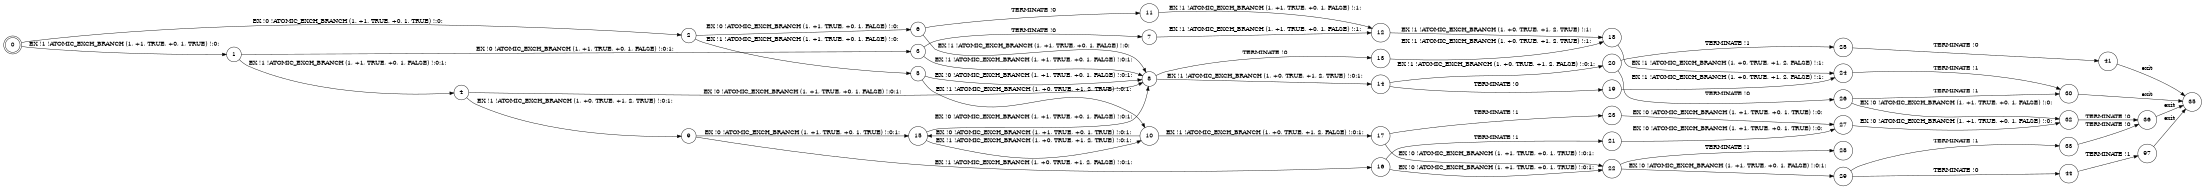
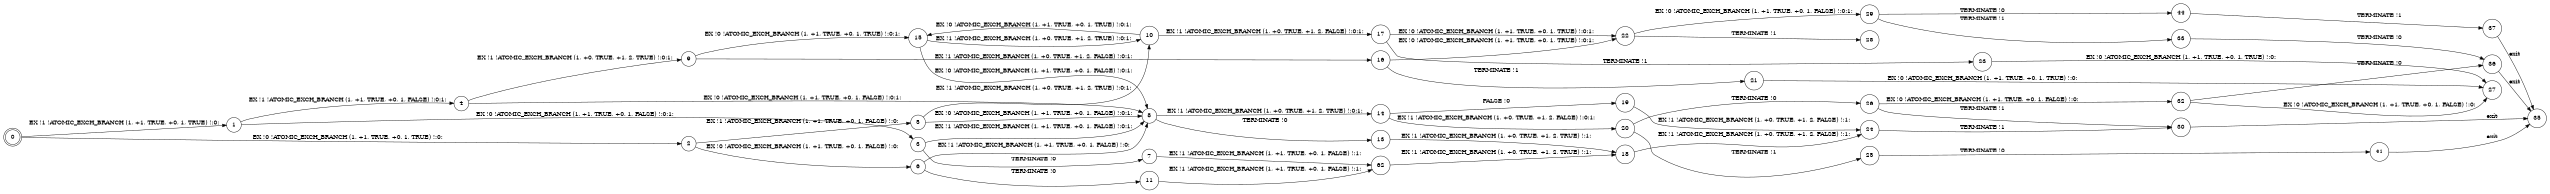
  digraph {
    rankdir=LR
    node [shape=circle]
    0 [peripheries=2]
    1
    2
    3
    4
    5
    6
    7
    8
    9
    10
    11
-   12
+   12 [label=62]
    13
    14
    15
    16
    17
    18
    19
    20
    21
    22
    23
    24
    25
    26
    27
    28
    29
    30
    n32 [label=41]
    32
    33
    n35 [label=44]
    35
    36
-   37 [label=97]
+   37
    0 -> 1 [label="EX !1 !ATOMIC_EXCH_BRANCH (1, +1, TRUE, +0, 1, TRUE) !:0:"]
    0 -> 2 [label="EX !0 !ATOMIC_EXCH_BRANCH (1, +1, TRUE, +0, 1, TRUE) !:0:"]
    1 -> 3 [label="EX !0 !ATOMIC_EXCH_BRANCH (1, +1, TRUE, +0, 1, FALSE) !:0:1:"]
    1 -> 4 [label="EX !1 !ATOMIC_EXCH_BRANCH (1, +1, TRUE, +0, 1, FALSE) !:0:1:"]
    2 -> 5 [label="EX !1 !ATOMIC_EXCH_BRANCH (1, +1, TRUE, +0, 1, FALSE) !:0:"]
    2 -> 6 [label="EX !0 !ATOMIC_EXCH_BRANCH (1, +1, TRUE, +0, 1, FALSE) !:0:"]
    3 -> 7 [label="TERMINATE !0"]
    3 -> 8 [label="EX !1 !ATOMIC_EXCH_BRANCH (1, +1, TRUE, +0, 1, FALSE) !:0:1:"]
    4 -> 8 [label="EX !0 !ATOMIC_EXCH_BRANCH (1, +1, TRUE, +0, 1, FALSE) !:0:1:"]
    4 -> 9 [label="EX !1 !ATOMIC_EXCH_BRANCH (1, +0, TRUE, +1, 2, TRUE) !:0:1:"]
    5 -> 8 [label="EX !0 !ATOMIC_EXCH_BRANCH (1, +1, TRUE, +0, 1, FALSE) !:0:1:"]
    5 -> 10 [label="EX !1 !ATOMIC_EXCH_BRANCH (1, +0, TRUE, +1, 2, TRUE) !:0:1:"]
    6 -> 8 [label="EX !1 !ATOMIC_EXCH_BRANCH (1, +1, TRUE, +0, 1, FALSE) !:0:"]
    6 -> 11 [label="TERMINATE !0"]
    7 -> 12 [label="EX !1 !ATOMIC_EXCH_BRANCH (1, +1, TRUE, +0, 1, FALSE) !:1:"]
    8 -> 13 [label="TERMINATE !0"]
    8 -> 14 [label="EX !1 !ATOMIC_EXCH_BRANCH (1, +0, TRUE, +1, 2, TRUE) !:0:1:"]
    9 -> 15 [label="EX !0 !ATOMIC_EXCH_BRANCH (1, +1, TRUE, +0, 1, TRUE) !:0:1:"]
    9 -> 16 [label="EX !1 !ATOMIC_EXCH_BRANCH (1, +0, TRUE, +1, 2, FALSE) !:0:1:"]
    10 -> 15 [label="EX !0 !ATOMIC_EXCH_BRANCH (1, +1, TRUE, +0, 1, TRUE) !:0:1:"]
    10 -> 17 [label="EX !1 !ATOMIC_EXCH_BRANCH (1, +0, TRUE, +1, 2, FALSE) !:0:1:"]
    11 -> 12 [label="EX !1 !ATOMIC_EXCH_BRANCH (1, +1, TRUE, +0, 1, FALSE) !:1:"]
    12 -> 18 [label="EX !1 !ATOMIC_EXCH_BRANCH (1, +0, TRUE, +1, 2, TRUE) !:1:"]
    13 -> 18 [label="EX !1 !ATOMIC_EXCH_BRANCH (1, +0, TRUE, +1, 2, TRUE) !:1:"]
-   14 -> 19 [label="TERMINATE !0"]
+   14 -> 19 [label="FALSE !0"]
    14 -> 20 [label="EX !1 !ATOMIC_EXCH_BRANCH (1, +0, TRUE, +1, 2, FALSE) !:0:1:"]
    15 -> 8 [label="EX !0 !ATOMIC_EXCH_BRANCH (1, +1, TRUE, +0, 1, FALSE) !:0:1:"]
    15 -> 10 [label="EX !1 !ATOMIC_EXCH_BRANCH (1, +0, TRUE, +1, 2, TRUE) !:0:1:"]
    16 -> 21 [label="TERMINATE !1"]
    16 -> 22 [label="EX !0 !ATOMIC_EXCH_BRANCH (1, +1, TRUE, +0, 1, TRUE) !:0:1:"]
    17 -> 22 [label="EX !0 !ATOMIC_EXCH_BRANCH (1, +1, TRUE, +0, 1, TRUE) !:0:1:"]
    17 -> 23 [label="TERMINATE !1"]
    18 -> 24 [label="EX !1 !ATOMIC_EXCH_BRANCH (1, +0, TRUE, +1, 2, FALSE) !:1:"]
    19 -> 24 [label="EX !1 !ATOMIC_EXCH_BRANCH (1, +0, TRUE, +1, 2, FALSE) !:1:"]
    20 -> 25 [label="TERMINATE !1"]
    20 -> 26 [label="TERMINATE !0"]
    21 -> 27 [label="EX !0 !ATOMIC_EXCH_BRANCH (1, +1, TRUE, +0, 1, TRUE) !:0:"]
    22 -> 28 [label="TERMINATE !1"]
    22 -> 29 [label="EX !0 !ATOMIC_EXCH_BRANCH (1, +1, TRUE, +0, 1, FALSE) !:0:1:"]
    23 -> 27 [label="EX !0 !ATOMIC_EXCH_BRANCH (1, +1, TRUE, +0, 1, TRUE) !:0:"]
    24 -> 30 [label="TERMINATE !1"]
    25 -> n32 [label="TERMINATE !0"]
    26 -> 30 [label="TERMINATE !1"]
    26 -> 32 [label="EX !0 !ATOMIC_EXCH_BRANCH (1, +1, TRUE, +0, 1, FALSE) !:0:"]
-   27 -> 32 [label="EX !0 !ATOMIC_EXCH_BRANCH (1, +1, TRUE, +0, 1, FALSE) !:0:"]
+   32 -> 27 [label="EX !0 !ATOMIC_EXCH_BRANCH (1, +1, TRUE, +0, 1, FALSE) !:0:"]
    29 -> 33 [label="TERMINATE !1"]
    29 -> n35 [label="TERMINATE !0"]
    30 -> 35 [label=exit]
    n32 -> 35 [label=exit]
    32 -> 36 [label="TERMINATE !0"]
    33 -> 36 [label="TERMINATE !0"]
    n35 -> 37 [label="TERMINATE !1"]
    36 -> 35 [label=exit]
    37 -> 35 [label=exit]
  }
